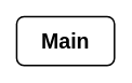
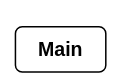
  <mxCell id="0" />
  <mxCell id="1" parent="0" />
- <mxCell id="2" value="&lt;font size=&quot;1&quot; data-font-src=&quot;https://fonts.googleapis.com/css?family=Open+Sans&quot; style=&quot;&quot;&gt;&lt;b style=&quot;font-size: 26px;&quot;&gt;Main&lt;/b&gt;&lt;/font&gt;" style="rounded=1;whiteSpace=wrap;html=1;strokeWidth=2;" vertex="1" parent="1"><mxGeometry x="20" y="20" width="120" height="60" as="geometry" /></mxCell>
+ <mxCell id="2" value="&lt;font size=&quot;1&quot; data-font-src=&quot;https://fonts.googleapis.com/css?family=Open+Sans&quot; style=&quot;&quot;&gt;&lt;b style=&quot;font-size: 26px;&quot;&gt;Main&lt;/b&gt;&lt;/font&gt;" style="rounded=1;whiteSpace=wrap;html=1;strokeWidth=2;" vertex="1" parent="1"><mxGeometry x="20" y="35" width="120" height="60" as="geometry" /></mxCell>
